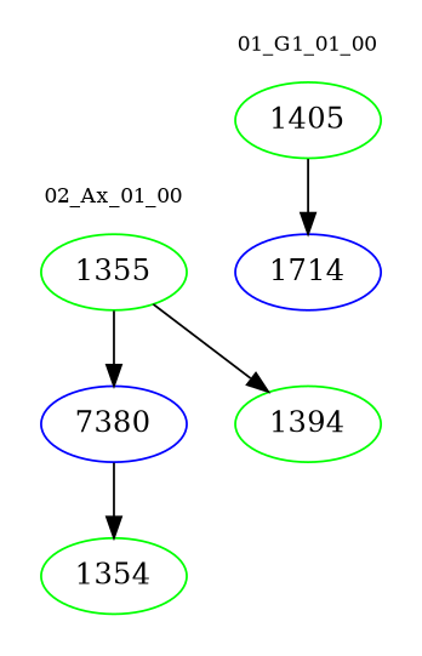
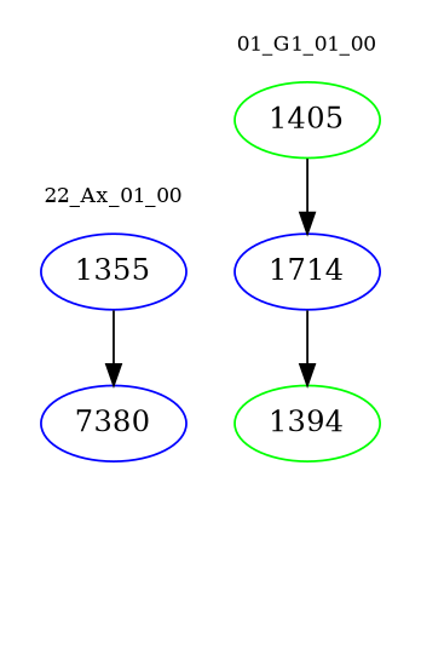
  digraph {
    node [color=green]
    edge [color=black]
-   n1 [label=1355]
+   n1 [color=blue label=1355]
    n2 [color=blue label=7380]
-   n3 [label=1354]
    n4 [label=1405]
    n5 [color=blue label=1714]
    n6 [label=1394]
    subgraph cluster_1 {
      color=white
      fontsize=10
-     label="02_Ax_01_00"
+     label="22_Ax_01_00"
      n1
      n2
-     n3
    }
    subgraph cluster_2 {
      color=white
      fontsize=10
      label="01_G1_01_00"
      n4
      n5
      n6
    }
    n1 -> n2
-   n2 -> n3
    n4 -> n5
-   n1 -> n6
+   n5 -> n6
  }
